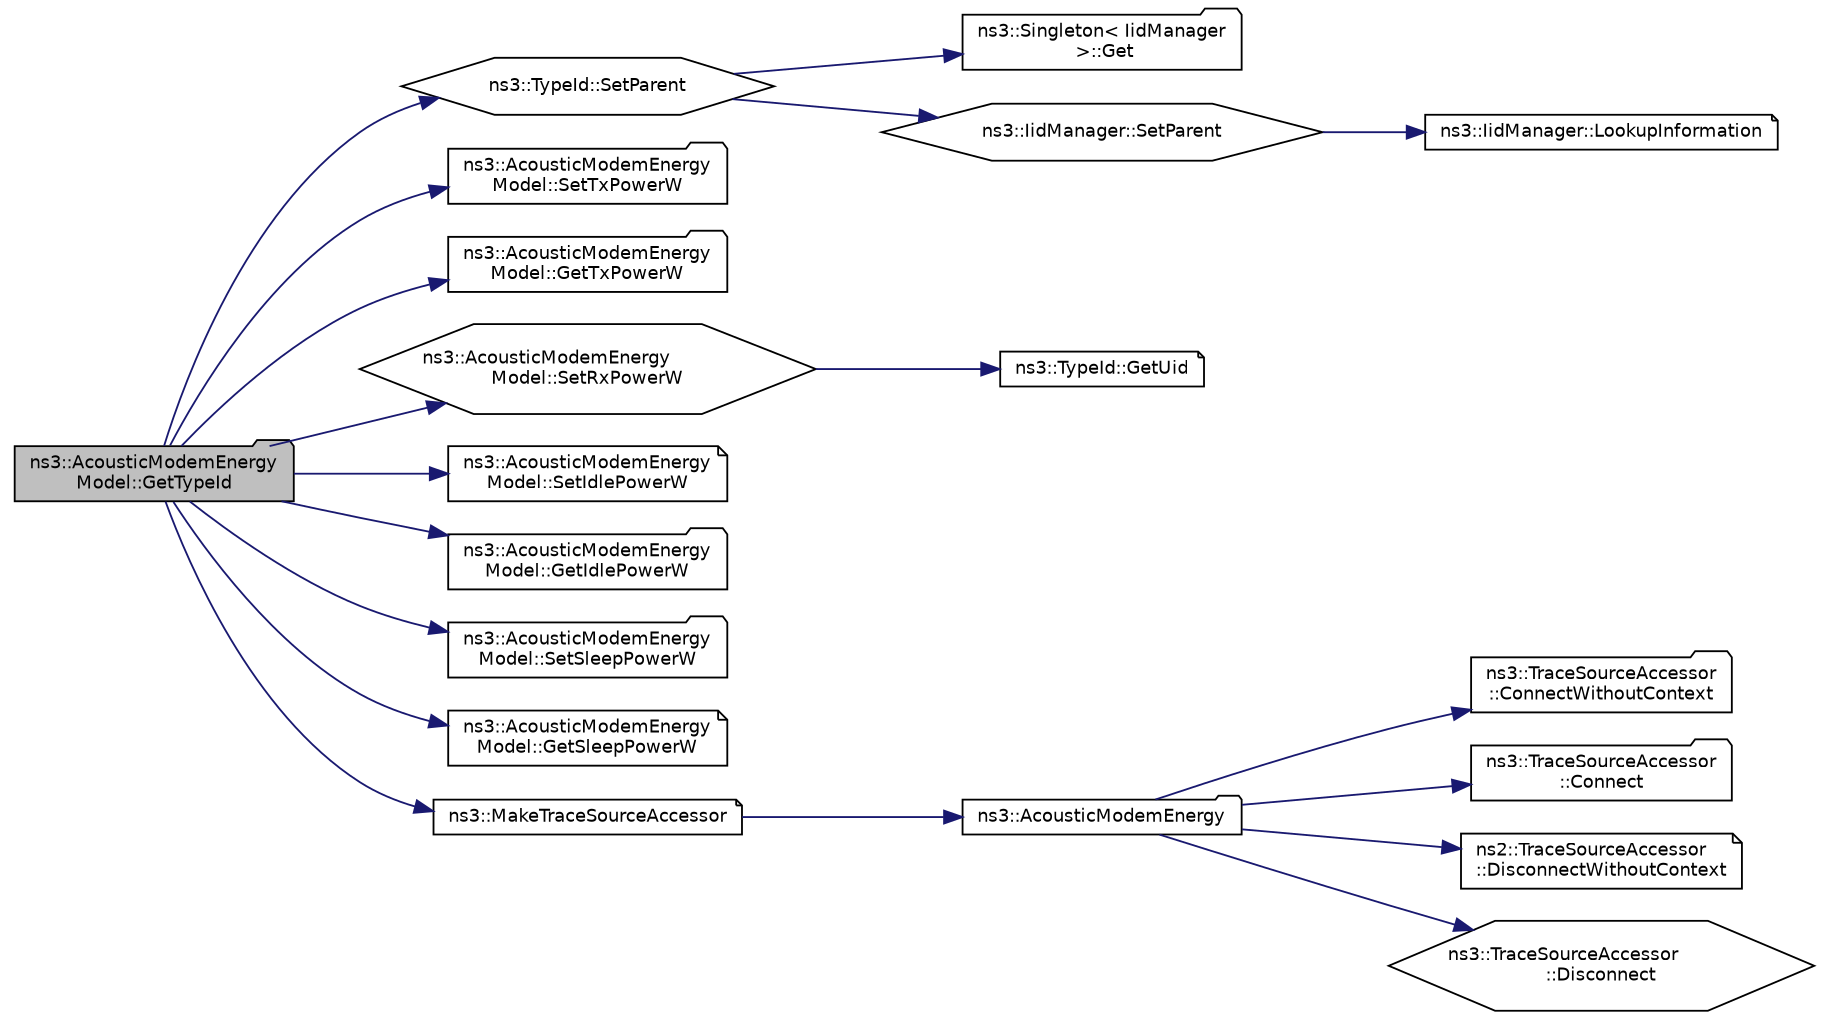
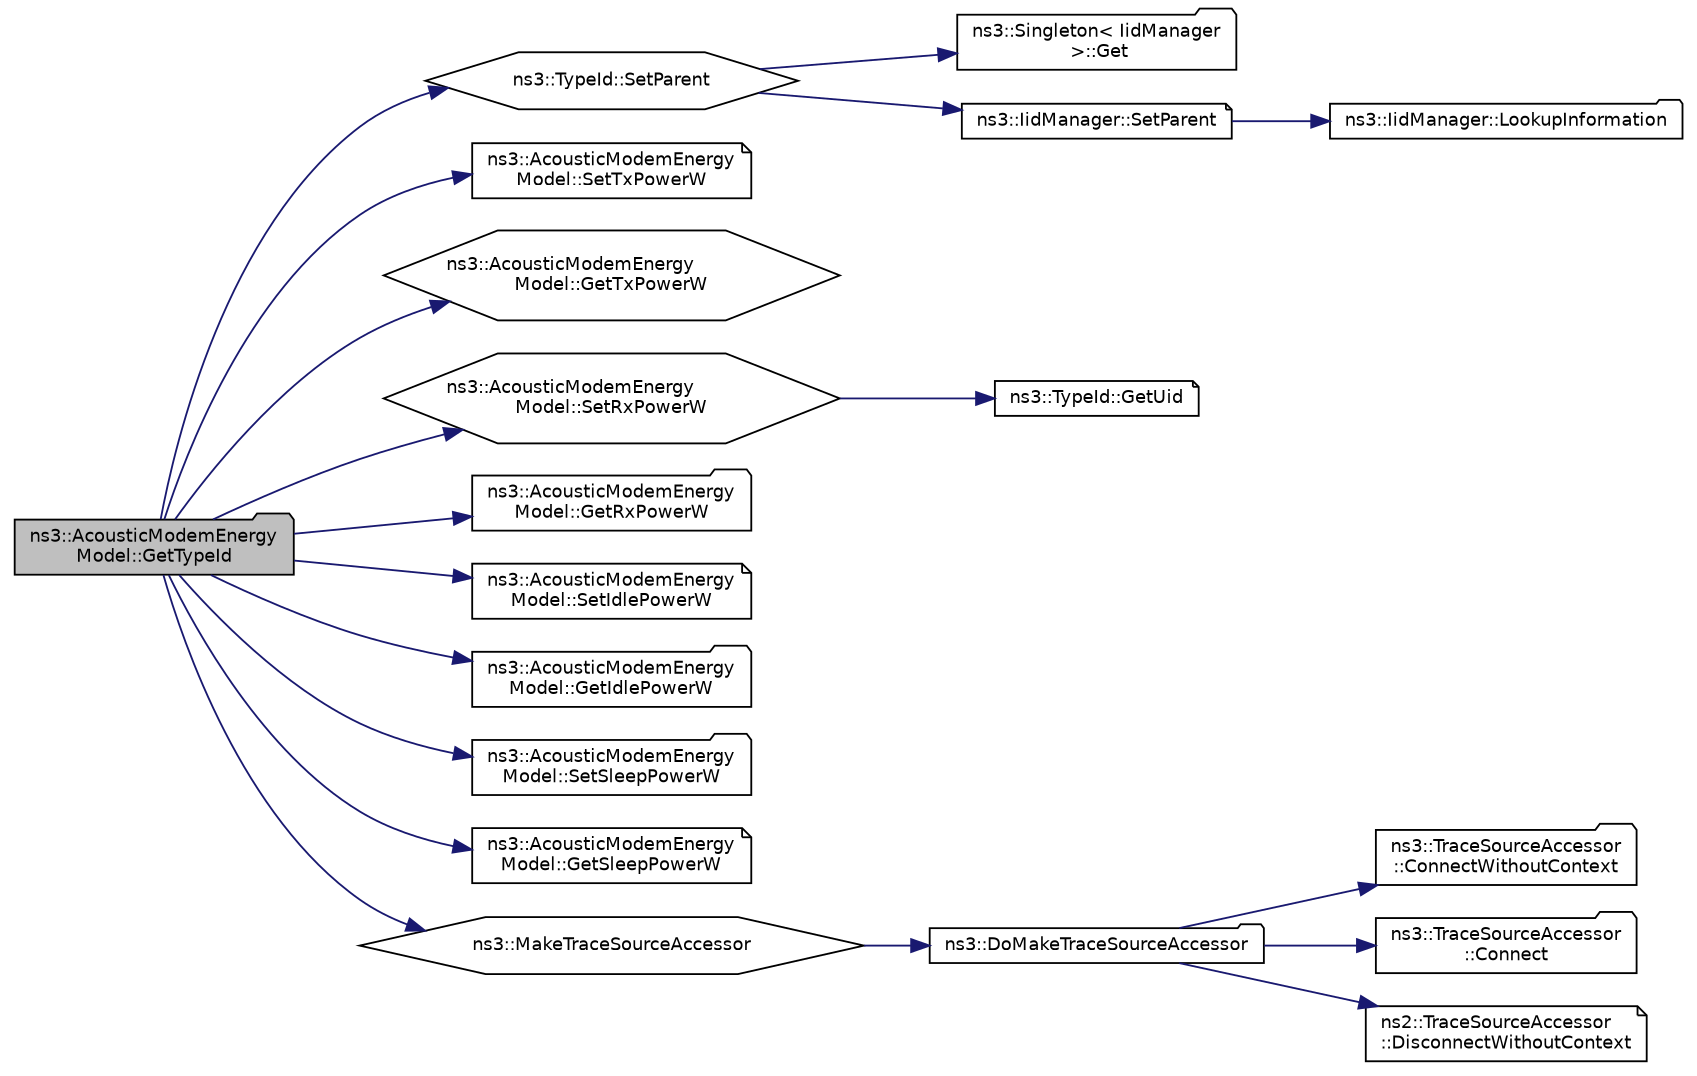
  digraph {
    rankdir=LR
    node [color=black fillcolor=white fontname=Helvetica fontsize=10 shape=folder style=filled]
    edge [color=midnightblue fontname=Helvetica fontsize=10 labelfontname=Helvetica labelfontsize=10 style=solid]
    n1 [fillcolor=grey75 fontcolor=black height=0.2 label="ns3::AcousticModemEnergy\lModel::GetTypeId" width=0.4]
    n2 [height=0.2 label="ns3::TypeId::SetParent" shape=hexagon width=0.4]
-   n3 [height=0.2 label="ns3::AcousticModemEnergy\lModel::SetTxPowerW" width=0.4]
-   n4 [height=0.2 label="ns3::AcousticModemEnergy\lModel::GetTxPowerW" width=0.4]
+   n3 [height=0.2 label="ns3::AcousticModemEnergy\lModel::SetTxPowerW" shape=note width=0.4]
+   n4 [height=0.2 label="ns3::AcousticModemEnergy\lModel::GetTxPowerW" shape=hexagon width=0.4]
    n5 [height=0.2 label="ns3::AcousticModemEnergy\lModel::SetRxPowerW" shape=hexagon width=0.4]
+   n6 [height=0.2 label="ns3::AcousticModemEnergy\lModel::GetRxPowerW" width=0.4]
    n7 [height=0.2 label="ns3::AcousticModemEnergy\lModel::SetIdlePowerW" shape=note width=0.4]
    n8 [height=0.2 label="ns3::AcousticModemEnergy\lModel::GetIdlePowerW" width=0.4]
    n9 [height=0.2 label="ns3::AcousticModemEnergy\lModel::SetSleepPowerW" width=0.4]
    n10 [height=0.2 label="ns3::AcousticModemEnergy\lModel::GetSleepPowerW" shape=note width=0.4]
-   n11 [height=0.2 label="ns3::MakeTraceSourceAccessor" shape=note width=0.4]
+   n11 [height=0.2 label="ns3::MakeTraceSourceAccessor" shape=hexagon width=0.4]
    n12 [height=0.2 label="ns3::Singleton\< IidManager\l \>::Get" width=0.4]
-   n13 [height=0.2 label="ns3::IidManager::SetParent" shape=hexagon width=0.4]
+   n13 [height=0.2 label="ns3::IidManager::SetParent" shape=note width=0.4]
    n14 [height=0.2 label="ns3::TypeId::GetUid" shape=note width=0.4]
-   n15 [height=0.2 label="ns3::AcousticModemEnergy" width=0.4]
-   n16 [height=0.2 label="ns3::IidManager::LookupInformation" shape=note width=0.4]
+   n15 [height=0.2 label="ns3::DoMakeTraceSourceAccessor" width=0.4]
+   n16 [height=0.2 label="ns3::IidManager::LookupInformation" width=0.4]
    n17 [height=0.2 label="ns3::TraceSourceAccessor\l::ConnectWithoutContext" width=0.4]
    n18 [height=0.2 label="ns3::TraceSourceAccessor\l::Connect" width=0.4]
    n19 [height=0.2 label="ns2::TraceSourceAccessor\l::DisconnectWithoutContext" shape=note width=0.4]
-   n20 [height=0.2 label="ns3::TraceSourceAccessor\l::Disconnect" shape=hexagon width=0.4]
    n1 -> n2
    n1 -> n3
    n1 -> n4
    n1 -> n5
+   n1 -> n6
    n1 -> n7
    n1 -> n8
    n1 -> n9
    n1 -> n10
    n1 -> n11
    n2 -> n12
    n2 -> n13
    n5 -> n14
    n11 -> n15
    n13 -> n16
    n15 -> n17
    n15 -> n18
    n15 -> n19
-   n15 -> n20
  }
